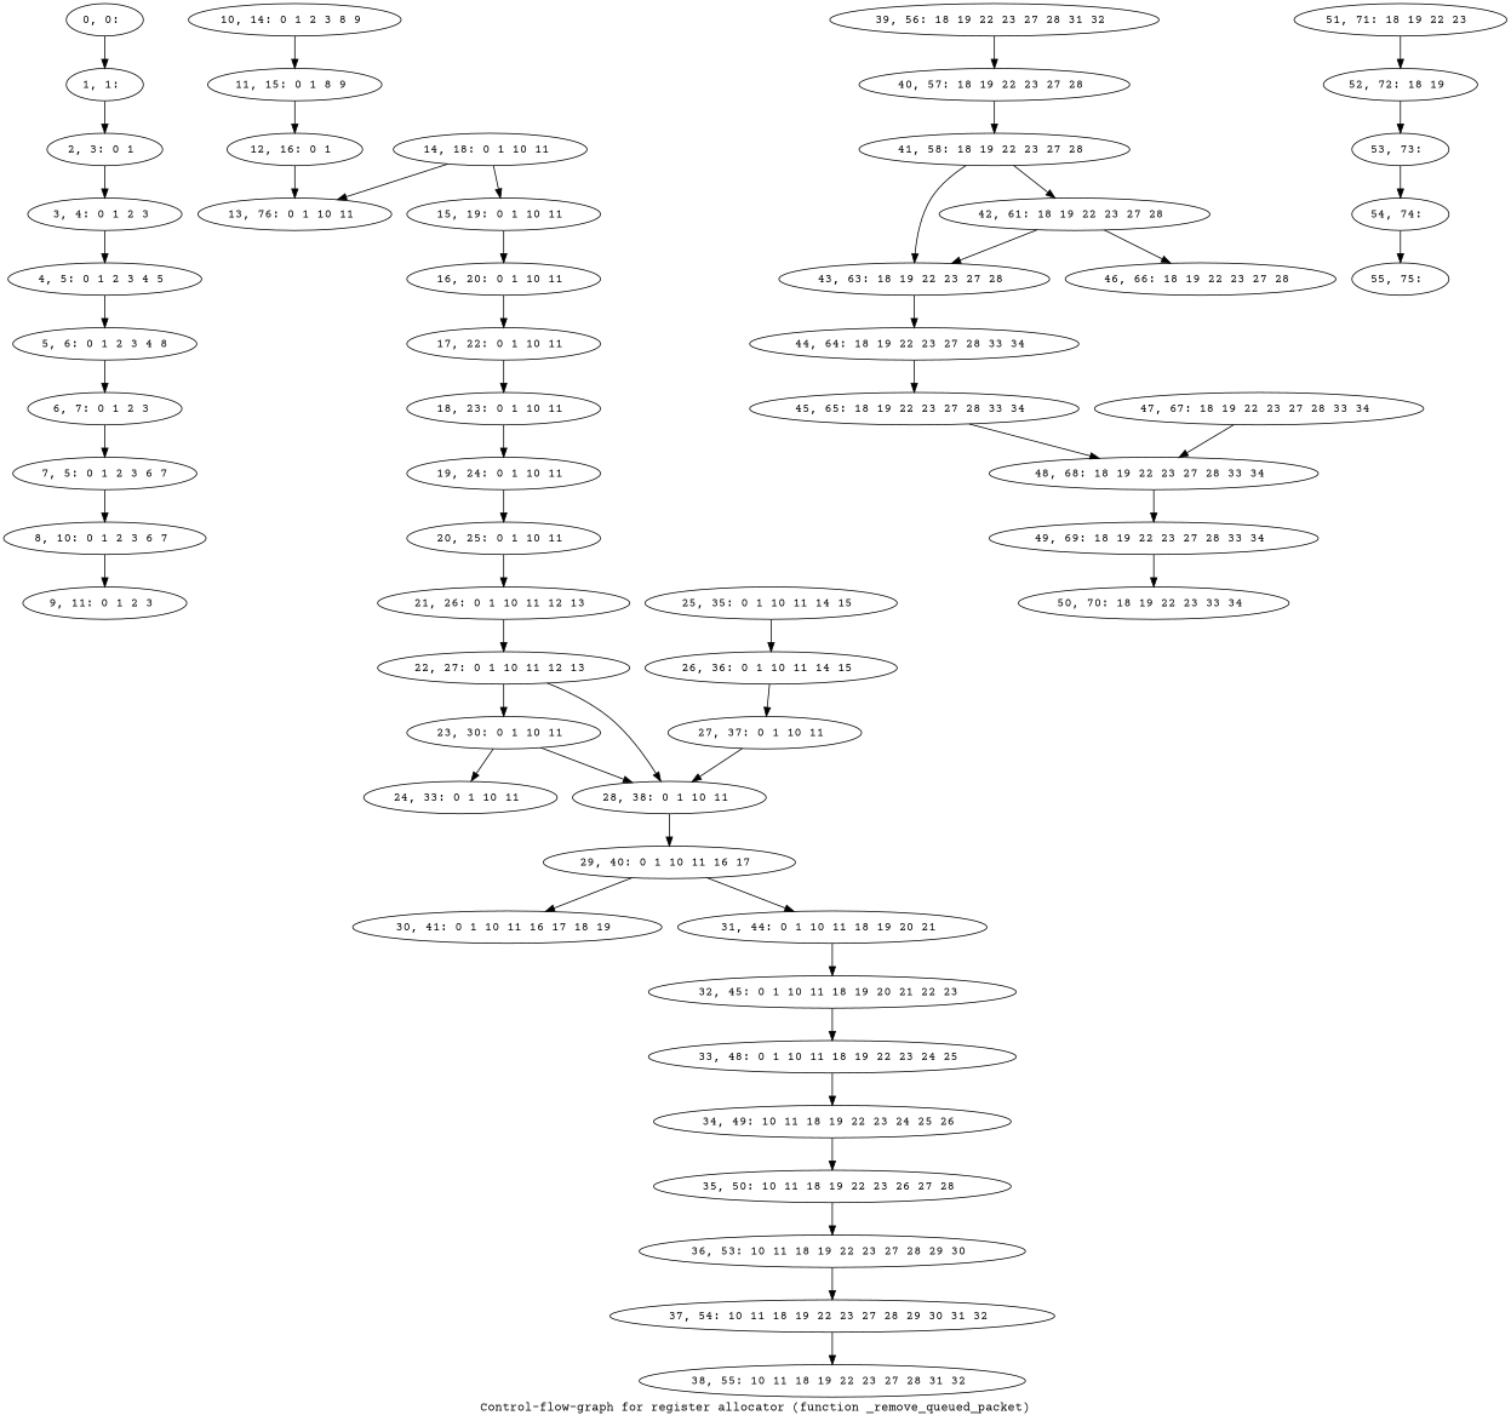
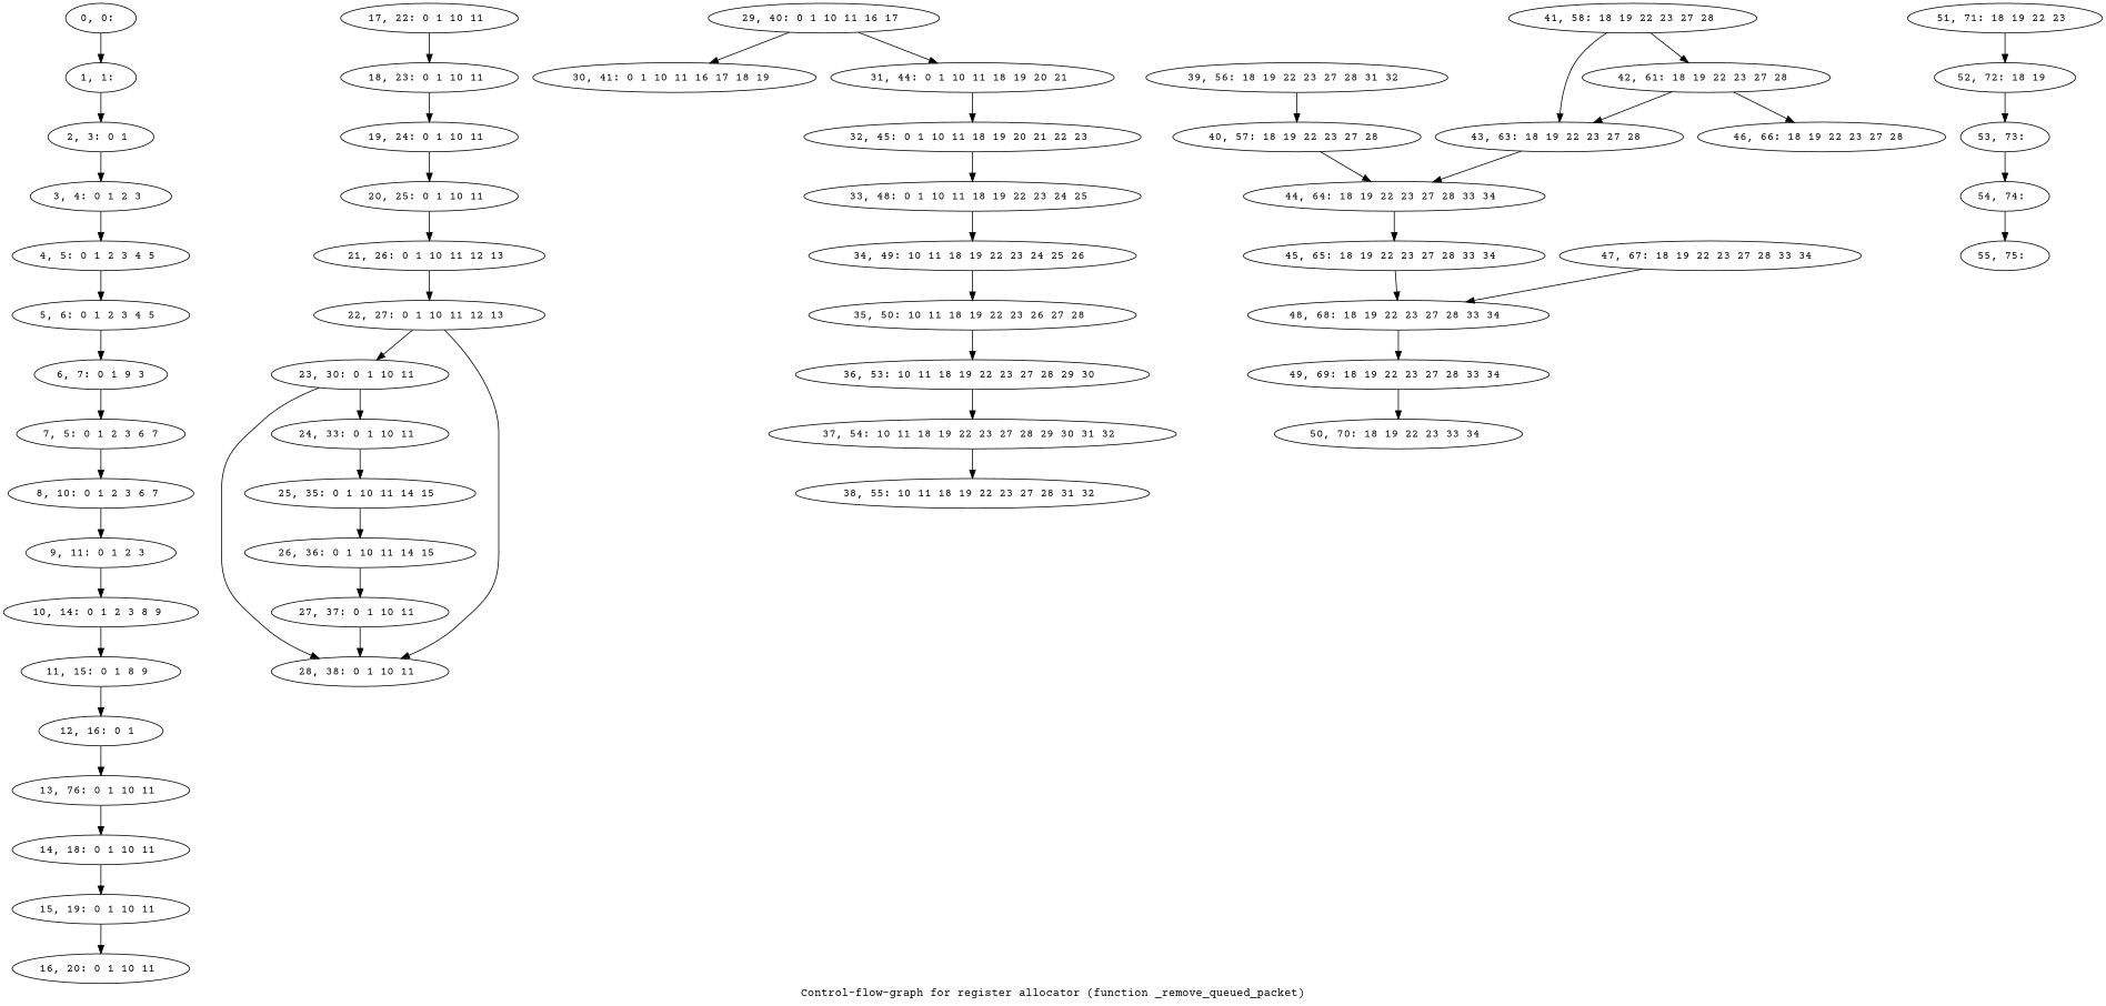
  digraph {
    fontname="Courier Prime"
    label="Control-flow-graph for register allocator (function _remove_queued_packet)"
    node [fontname="Courier Prime"]
    edge [fontname="Courier Prime"]
    n1 [label="0, 0: "]
    n2 [label="1, 1: "]
    n3 [label="2, 3: 0 1 "]
    n4 [label="3, 4: 0 1 2 3 "]
    n5 [label="4, 5: 0 1 2 3 4 5 "]
-   n6 [label="5, 6: 0 1 2 3 4 8"]
-   n7 [label="6, 7: 0 1 2 3 "]
+   n6 [label="5, 6: 0 1 2 3 4 5 "]
+   n7 [label="6, 7: 0 1 9 3"]
    n8 [label="7, 5: 0 1 2 3 6 7"]
    n9 [label="8, 10: 0 1 2 3 6 7 "]
    n10 [label="9, 11: 0 1 2 3 "]
    n11 [label="10, 14: 0 1 2 3 8 9 "]
    n12 [label="11, 15: 0 1 8 9 "]
    n13 [label="12, 16: 0 1 "]
    n14 [label="13, 76: 0 1 10 11 "]
    n15 [label="14, 18: 0 1 10 11 "]
    n16 [label="15, 19: 0 1 10 11 "]
    n17 [label="16, 20: 0 1 10 11 "]
    n18 [label="17, 22: 0 1 10 11 "]
    n19 [label="18, 23: 0 1 10 11 "]
    n20 [label="19, 24: 0 1 10 11 "]
    n21 [label="20, 25: 0 1 10 11 "]
    n22 [label="21, 26: 0 1 10 11 12 13 "]
    n23 [label="22, 27: 0 1 10 11 12 13 "]
    n24 [label="23, 30: 0 1 10 11 "]
    n25 [label="28, 38: 0 1 10 11 "]
    n26 [label="24, 33: 0 1 10 11 "]
    n27 [label="29, 40: 0 1 10 11 16 17 "]
    n28 [label="25, 35: 0 1 10 11 14 15 "]
    n29 [label="26, 36: 0 1 10 11 14 15 "]
    n30 [label="27, 37: 0 1 10 11 "]
    n31 [label="30, 41: 0 1 10 11 16 17 18 19 "]
    n32 [label="31, 44: 0 1 10 11 18 19 20 21 "]
    n33 [label="32, 45: 0 1 10 11 18 19 20 21 22 23 "]
    n34 [label="33, 48: 0 1 10 11 18 19 22 23 24 25 "]
    n35 [label="34, 49: 10 11 18 19 22 23 24 25 26 "]
    n36 [label="35, 50: 10 11 18 19 22 23 26 27 28 "]
    n37 [label="36, 53: 10 11 18 19 22 23 27 28 29 30 "]
    n38 [label="37, 54: 10 11 18 19 22 23 27 28 29 30 31 32 "]
    n39 [label="38, 55: 10 11 18 19 22 23 27 28 31 32 "]
    n40 [label="39, 56: 18 19 22 23 27 28 31 32 "]
    n41 [label="40, 57: 18 19 22 23 27 28 "]
    n42 [label="41, 58: 18 19 22 23 27 28 "]
    n43 [label="42, 61: 18 19 22 23 27 28 "]
    n44 [label="43, 63: 18 19 22 23 27 28 "]
    n45 [label="46, 66: 18 19 22 23 27 28 "]
    n46 [label="44, 64: 18 19 22 23 27 28 33 34 "]
    n47 [label="45, 65: 18 19 22 23 27 28 33 34 "]
    n48 [label="48, 68: 18 19 22 23 27 28 33 34 "]
    n49 [label="49, 69: 18 19 22 23 27 28 33 34 "]
    n50 [label="47, 67: 18 19 22 23 27 28 33 34 "]
    n51 [label="50, 70: 18 19 22 23 33 34 "]
    n52 [label="51, 71: 18 19 22 23 "]
    n53 [label="52, 72: 18 19 "]
    n54 [label="53, 73: "]
    n55 [label="54, 74: "]
    n56 [label="55, 75: "]
    n1 -> n2
    n2 -> n3
    n3 -> n4
    n4 -> n5
    n5 -> n6
    n6 -> n7
    n7 -> n8
    n8 -> n9
    n9 -> n10
+   n10 -> n11
    n11 -> n12
    n12 -> n13
    n13 -> n14
-   n15 -> n14
+   n14 -> n15
    n15 -> n16
    n16 -> n17
-   n17 -> n18
    n18 -> n19
    n19 -> n20
    n20 -> n21
    n21 -> n22
    n22 -> n23
    n23 -> n24
    n23 -> n25
    n24 -> n25
    n24 -> n26
-   n25 -> n27
+   n26 -> n28
    n27 -> n31
    n27 -> n32
    n28 -> n29
    n29 -> n30
    n30 -> n25
    n32 -> n33
    n33 -> n34
    n34 -> n35
    n35 -> n36
    n36 -> n37
    n37 -> n38
    n38 -> n39
    n40 -> n41
-   n41 -> n42
+   n41 -> n46
    n42 -> n43
    n42 -> n44
    n43 -> n44
    n43 -> n45
    n44 -> n46
    n46 -> n47
    n47 -> n48
    n48 -> n49
    n49 -> n51
    n50 -> n48
    n52 -> n53
    n53 -> n54
    n54 -> n55
    n55 -> n56
  }
